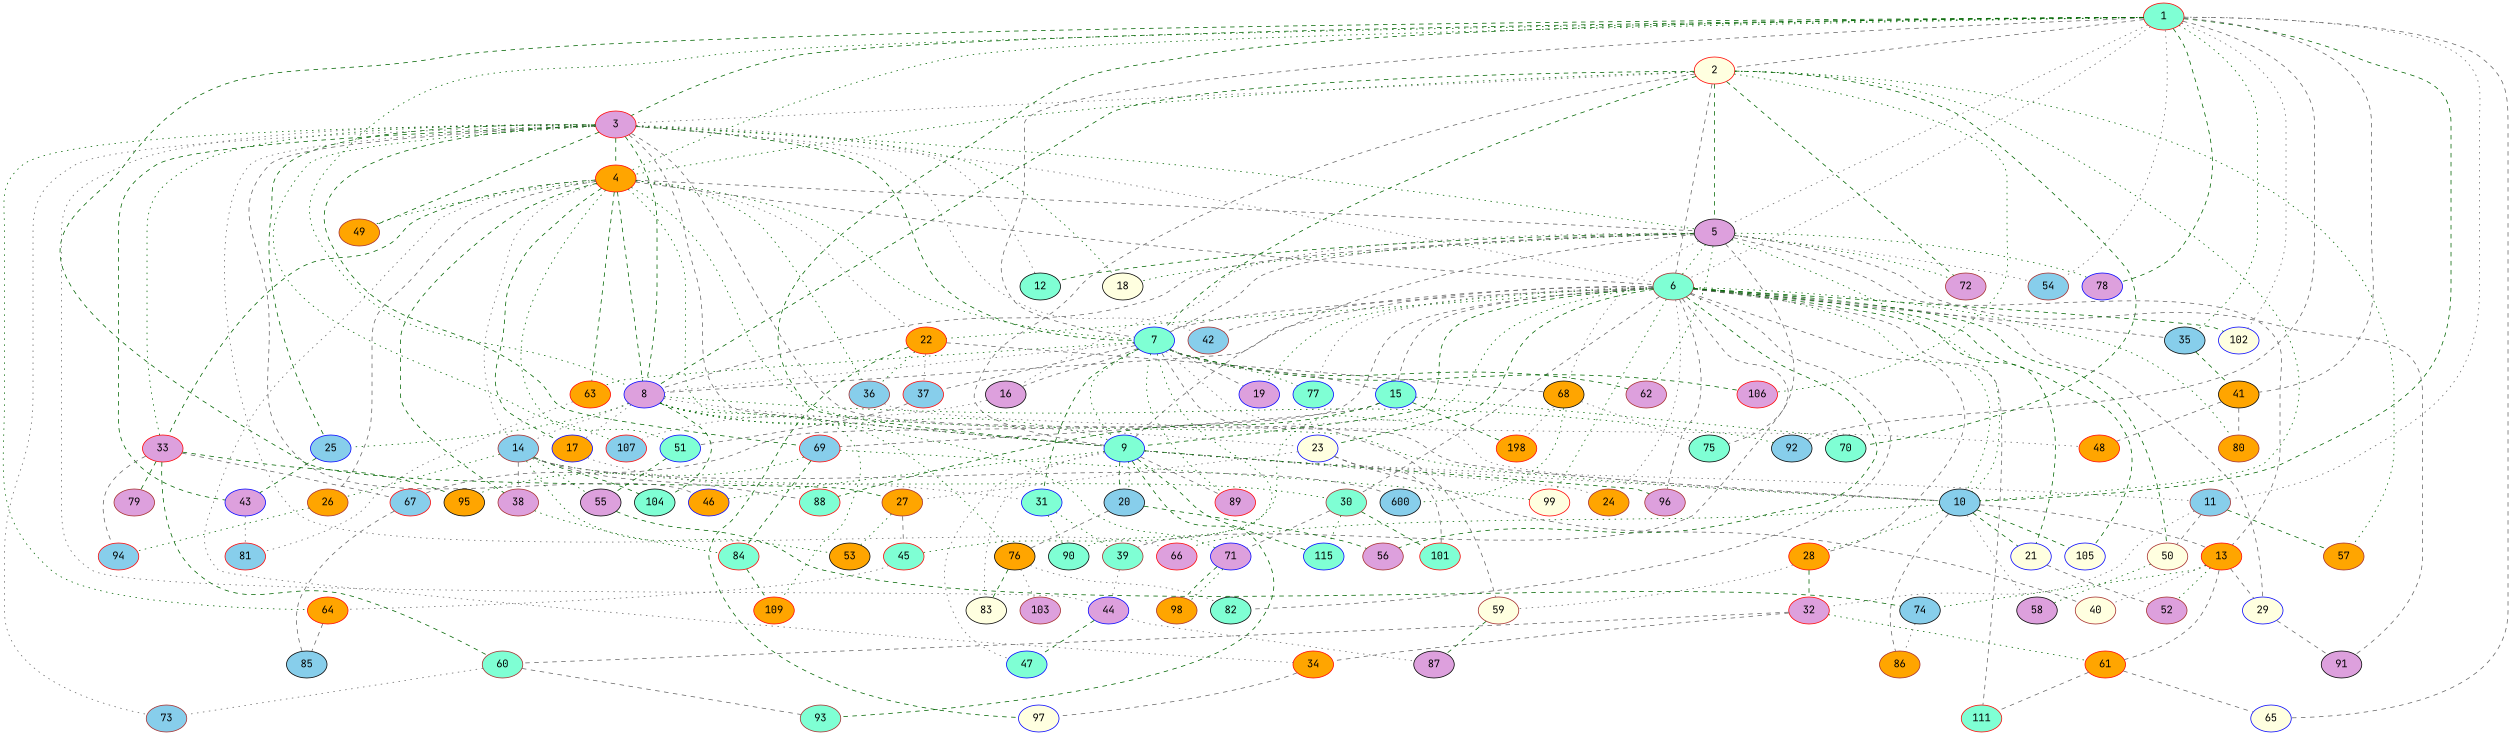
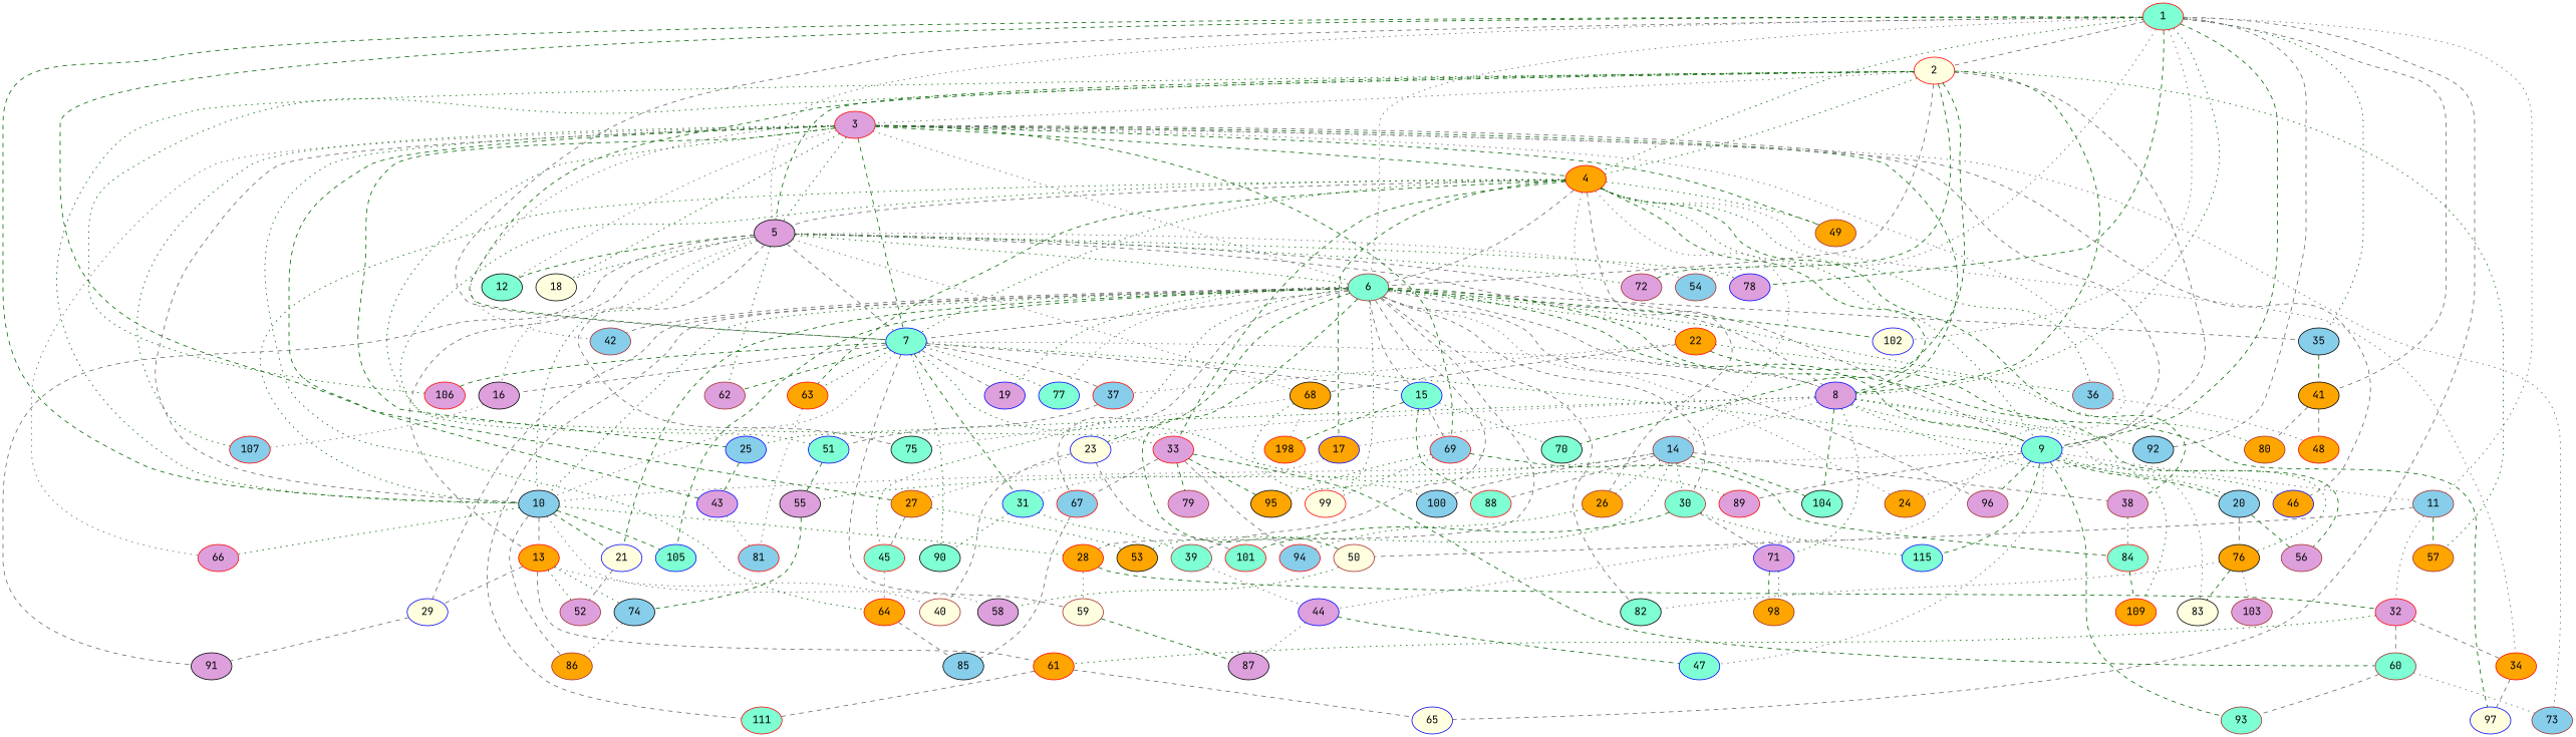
  graph {
    fontname="JetBrains Mono"
    node [color=red fillcolor=plum fontname="JetBrains Mono" style=filled]
    edge [color=darkgreen fontname="JetBrains Mono" style=dashed]
    1 [fillcolor=aquamarine]
    2 [fillcolor=lightyellow]
    3
    4 [fillcolor=orange]
    5 [color=black]
    6 [color=brown fillcolor=aquamarine]
    7 [color=blue fillcolor=aquamarine]
    8 [color=blue]
    9 [color=blue fillcolor=aquamarine]
    10 [color=black fillcolor=skyblue]
    11 [color=brown fillcolor=skyblue]
    27 [color=brown fillcolor=orange]
    35 [color=black fillcolor=skyblue]
    41 [color=black fillcolor=orange]
    54 [color=brown fillcolor=skyblue]
    65 [color=blue fillcolor=lightyellow]
    78 [color=blue]
    92 [color=black fillcolor=skyblue]
    102 [color=blue fillcolor=lightyellow]
    57 [color=brown fillcolor=orange]
    70 [color=black fillcolor=aquamarine]
    72 [color=brown]
    106
    12 [color=black fillcolor=aquamarine]
    18 [color=black fillcolor=lightyellow]
    25 [color=blue fillcolor=skyblue]
    33
    42 [color=brown fillcolor=skyblue]
    43 [color=blue]
    44 [color=blue]
    46 [color=blue fillcolor=orange]
    49 [color=brown fillcolor=orange]
    64 [fillcolor=orange]
    66
    69 [fillcolor=skyblue]
    73 [color=brown fillcolor=skyblue]
    107 [fillcolor=skyblue]
    14 [color=brown fillcolor=skyblue]
    17 [color=blue fillcolor=orange]
    22 [fillcolor=orange]
    26 [color=brown fillcolor=orange]
    34 [fillcolor=orange]
    36 [color=brown fillcolor=skyblue]
    38 [color=brown]
    51 [color=blue fillcolor=aquamarine]
    63 [fillcolor=orange]
    13 [fillcolor=orange]
    16 [color=black]
    62 [color=brown]
    68 [color=black fillcolor=orange]
    75 [color=black fillcolor=aquamarine]
    91 [color=black]
    15 [color=blue fillcolor=aquamarine]
    19 [color=blue]
    21 [color=blue fillcolor=lightyellow]
    23 [color=blue fillcolor=lightyellow]
    24 [color=brown fillcolor=orange]
    28 [fillcolor=orange]
    29 [color=blue fillcolor=lightyellow]
    30 [color=brown fillcolor=aquamarine]
    39 [color=brown fillcolor=aquamarine]
    45 [fillcolor=aquamarine]
    50 [color=brown fillcolor=lightyellow]
    56 [color=brown]
    67 [fillcolor=skyblue]
    77 [color=blue fillcolor=aquamarine]
    80 [color=brown fillcolor=orange]
    82 [color=black fillcolor=aquamarine]
    96 [color=brown]
    99 [fillcolor=lightyellow]
-   105 [color=blue fillcolor=lightyellow]
+   105 [color=blue fillcolor=aquamarine]
    111 [fillcolor=aquamarine]
    31 [color=blue fillcolor=aquamarine]
    37 [fillcolor=skyblue]
    59 [color=brown fillcolor=lightyellow]
    89
    90 [color=black fillcolor=aquamarine]
    71 [color=blue]
    76 [color=black fillcolor=orange]
    104 [color=black fillcolor=aquamarine]
    109 [fillcolor=orange]
    20 [color=black fillcolor=skyblue]
    47 [color=blue fillcolor=aquamarine]
    83 [color=black fillcolor=lightyellow]
    93 [color=brown fillcolor=aquamarine]
    n86 [color=blue fillcolor=aquamarine label=115]
    58 [color=black]
    86 [color=brown fillcolor=orange]
    32
    53 [color=black fillcolor=orange]
    48 [fillcolor=orange]
    94 [fillcolor=skyblue]
    79 [color=brown]
    60 [color=brown fillcolor=aquamarine]
    95 [color=black fillcolor=orange]
    81 [fillcolor=skyblue]
    87 [color=black]
    85 [color=black fillcolor=skyblue]
    84 [fillcolor=aquamarine]
    55 [color=black]
    88 [fillcolor=aquamarine]
-   100 [color=black fillcolor=skyblue label=600]
+   100 [color=black fillcolor=skyblue]
    97 [color=blue fillcolor=lightyellow]
    40 [color=brown fillcolor=lightyellow]
    52 [color=brown]
    61 [fillcolor=orange]
    74 [color=black fillcolor=skyblue]
    n108 [fillcolor=orange label=198]
    103 [color=brown]
    101 [fillcolor=aquamarine]
    98 [color=brown fillcolor=orange]
    1 -- 2 [color=gray40]
-   1 -- 3
    1 -- 4 [style=dotted]
    1 -- 5 [color=gray40 style=dotted]
    1 -- 6 [color=gray40 style=dotted]
    1 -- 7 [color=gray40]
    1 -- 8 [style=dotted]
    1 -- 9
    1 -- 10
    1 -- 11 [color=gray40 style=dotted]
    1 -- 27
    1 -- 35 [style=dotted]
    1 -- 41 [color=gray40]
    1 -- 54 [color=gray40 style=dotted]
    1 -- 65 [color=gray40]
    1 -- 78
    1 -- 92 [color=gray40]
    1 -- 102 [color=gray40 style=dotted]
    2 -- 3 [color=gray40 style=dotted]
    2 -- 4 [style=dotted]
    2 -- 5
    2 -- 6 [color=gray40]
    2 -- 7
    2 -- 8
    2 -- 9 [color=gray40]
    2 -- 10 [style=dotted]
    2 -- 57 [style=dotted]
    2 -- 70
    2 -- 72
    2 -- 106 [style=dotted]
    3 -- 4
    3 -- 5 [style=dotted]
    3 -- 6 [color=gray40 style=dotted]
    3 -- 7
    3 -- 8
    3 -- 9 [color=gray40]
    3 -- 10 [color=gray40]
    3 -- 12 [color=gray40 style=dotted]
    3 -- 18 [style=dotted]
    3 -- 25
    3 -- 33 [style=dotted]
    3 -- 42 [color=gray40 style=dotted]
    3 -- 43
    3 -- 44 [color=gray40 style=dotted]
    3 -- 46 [color=gray40]
    3 -- 49
    3 -- 64 [style=dotted]
    3 -- 66 [color=gray40 style=dotted]
    3 -- 69
    3 -- 73 [color=gray40 style=dotted]
    3 -- 107 [style=dotted]
    4 -- 5 [color=gray40]
    4 -- 6 [color=gray40]
    4 -- 7 [style=dotted]
    4 -- 8
    4 -- 9 [style=dotted]
    4 -- 10 [style=dotted]
    4 -- 33
    4 -- 49 [style=dotted]
    4 -- 14 [color=gray40 style=dotted]
    4 -- 17
    4 -- 22 [color=gray40 style=dotted]
    4 -- 26 [color=gray40]
    4 -- 34 [color=gray40 style=dotted]
    4 -- 36 [style=dotted]
    4 -- 38
    4 -- 51 [style=dotted]
    4 -- 63
    5 -- 6 [style=dotted]
    5 -- 7 [color=gray40]
    5 -- 8 [color=gray40]
    5 -- 9 [color=gray40]
    5 -- 10 [style=dotted]
    5 -- 54 [color=gray40 style=dotted]
    5 -- 78 [style=dotted]
    5 -- 72 [style=dotted]
    5 -- 12
    5 -- 18 [style=dotted]
    5 -- 13 [color=gray40]
    5 -- 16 [color=gray40 style=dotted]
    5 -- 62 [style=dotted]
    5 -- 68 [color=gray40 style=dotted]
    5 -- 75 [color=gray40]
    5 -- 91 [color=gray40]
    6 -- 7 [color=gray40]
    6 -- 8 [color=gray40]
    6 -- 9
    6 -- 10 [style=dotted]
    6 -- 35 [color=gray40]
    6 -- 102
    6 -- 42 [color=gray40]
    6 -- 22 [style=dotted]
    6 -- 15 [color=gray40]
    6 -- 19 [style=dotted]
    6 -- 21
    6 -- 23
    6 -- 24 [color=gray40 style=dotted]
    6 -- 28 [color=gray40]
    6 -- 29 [color=gray40]
    6 -- 30 [color=gray40]
    6 -- 39 [color=gray40]
    6 -- 45 [style=dotted]
    6 -- 50
    6 -- 56
    6 -- 67 [color=gray40]
    6 -- 77 [color=gray40 style=dotted]
    6 -- 80 [style=dotted]
    6 -- 82 [color=gray40]
    6 -- 96 [color=gray40]
    6 -- 99 [style=dotted]
    6 -- 105
    6 -- 111 [color=gray40]
    7 -- 8 [color=gray40 style=dotted]
    7 -- 9 [style=dotted]
    7 -- 10 [color=gray40 style=dotted]
    7 -- 106
    7 -- 63 [style=dotted]
    7 -- 16 [color=gray40]
    7 -- 62
    7 -- 15 [color=gray40]
    7 -- 19 [color=gray40]
    7 -- 77 [style=dotted]
    7 -- 31
    7 -- 37 [color=gray40]
    7 -- 59 [color=gray40]
    7 -- 89 [style=dotted]
    7 -- 90 [style=dotted]
    8 -- 9 [style=dotted]
    8 -- 92 [style=dotted]
    8 -- 25 [style=dotted]
    8 -- 14 [color=gray40 style=dotted]
    8 -- 17 [color=gray40 style=dotted]
    8 -- 23 [color=gray40 style=dotted]
    8 -- 71 [style=dotted]
    8 -- 76 [style=dotted]
    8 -- 104
    8 -- 109 [style=dotted]
    9 -- 10 [color=gray40 style=dotted]
    9 -- 11 [color=gray40 style=dotted]
    9 -- 46 [style=dotted]
    9 -- 24 [color=gray40 style=dotted]
    9 -- 96
    9 -- 89 [color=gray40]
    9 -- 20
    9 -- 20 [style=dotted]
    9 -- 47 [color=gray40 style=dotted]
    9 -- 83 [color=gray40 style=dotted]
    9 -- 93
    9 -- n86
    10 -- 66 [style=dotted]
    10 -- 13 [color=gray40]
    10 -- 21
    10 -- 28 [style=dotted]
    10 -- 105
    10 -- 58 [color=gray40 style=dotted]
    10 -- 86 [color=gray40]
    11 -- 57
    11 -- 50 [color=gray40]
    11 -- 32 [color=gray40 style=dotted]
    27 -- 45 [color=gray40]
    27 -- 53 [style=dotted]
    35 -- 41
    41 -- 80 [color=gray40]
    41 -- 48 [color=gray40]
    25 -- 43
    33 -- 67 [color=gray40]
    33 -- 94 [color=gray40]
    33 -- 79
    33 -- 60
    33 -- 95
    43 -- 81 [color=gray40 style=dotted]
    44 -- 47
    44 -- 87 [color=gray40 style=dotted]
    64 -- 85 [color=gray40]
    69 -- 99 [style=dotted]
    69 -- 95 [style=dotted]
    69 -- 84
    14 -- 26 [style=dotted]
    14 -- 38 [color=gray40]
    14 -- 30 [style=dotted]
    14 -- 104
    14 -- 53 [style=dotted]
    14 -- 55 [style=dotted]
    14 -- 88 [color=gray40]
    14 -- 100 [color=gray40]
    17 -- 31 [color=gray40 style=dotted]
    22 -- 36 [style=dotted]
    22 -- 68 [color=gray40]
    22 -- 37 [color=gray40 style=dotted]
    22 -- 97
    26 -- 94 [style=dotted]
    34 -- 97 [color=gray40]
    36 -- 48 [color=gray40 style=dotted]
    38 -- 84 [style=dotted]
    51 -- 55
    63 -- 81 [color=gray40 style=dotted]
    13 -- 29 [color=gray40]
    13 -- 40 [color=gray40 style=dotted]
    13 -- 52 [style=dotted]
    13 -- 61 [color=gray40]
    13 -- 74 [style=dotted]
    16 -- 107 [color=gray40 style=dotted]
    68 -- 75 [color=gray40 style=dotted]
    68 -- 100 [style=dotted]
    68 -- n108 [color=gray40 style=dotted]
    15 -- 70 [style=dotted]
    15 -- 69 [color=gray40]
    15 -- 88
    15 -- n108
    21 -- 52 [color=gray40]
    23 -- 27 [color=gray40 style=dotted]
    23 -- 40 [color=gray40]
    23 -- 101 [color=gray40]
    28 -- 59 [color=gray40 style=dotted]
    28 -- 32
    29 -- 91 [color=gray40]
    30 -- 71 [color=gray40]
    30 -- n86 [style=dotted]
    30 -- 101
    39 -- 44 [color=gray40 style=dotted]
    45 -- 64 [color=gray40 style=dotted]
    50 -- 58 [style=dotted]
    67 -- 85 [color=gray40]
    31 -- 39 [style=dotted]
    31 -- 90 [style=dotted]
    37 -- 51 [color=gray40]
    59 -- 87
    71 -- 98
    71 -- 98 [style=dotted]
    76 -- 82 [color=gray40 style=dotted]
    76 -- 83
    76 -- 103 [color=gray40 style=dotted]
    20 -- 56
    20 -- 76 [color=gray40]
    32 -- 34 [color=gray40]
    32 -- 60 [color=gray40]
    32 -- 61 [style=dotted]
    60 -- 73 [color=gray40 style=dotted]
    60 -- 93 [color=gray40]
    84 -- 109
    55 -- 74
    61 -- 65 [color=gray40]
    61 -- 111 [color=gray40]
    74 -- 86 [color=gray40 style=dotted]
  }
